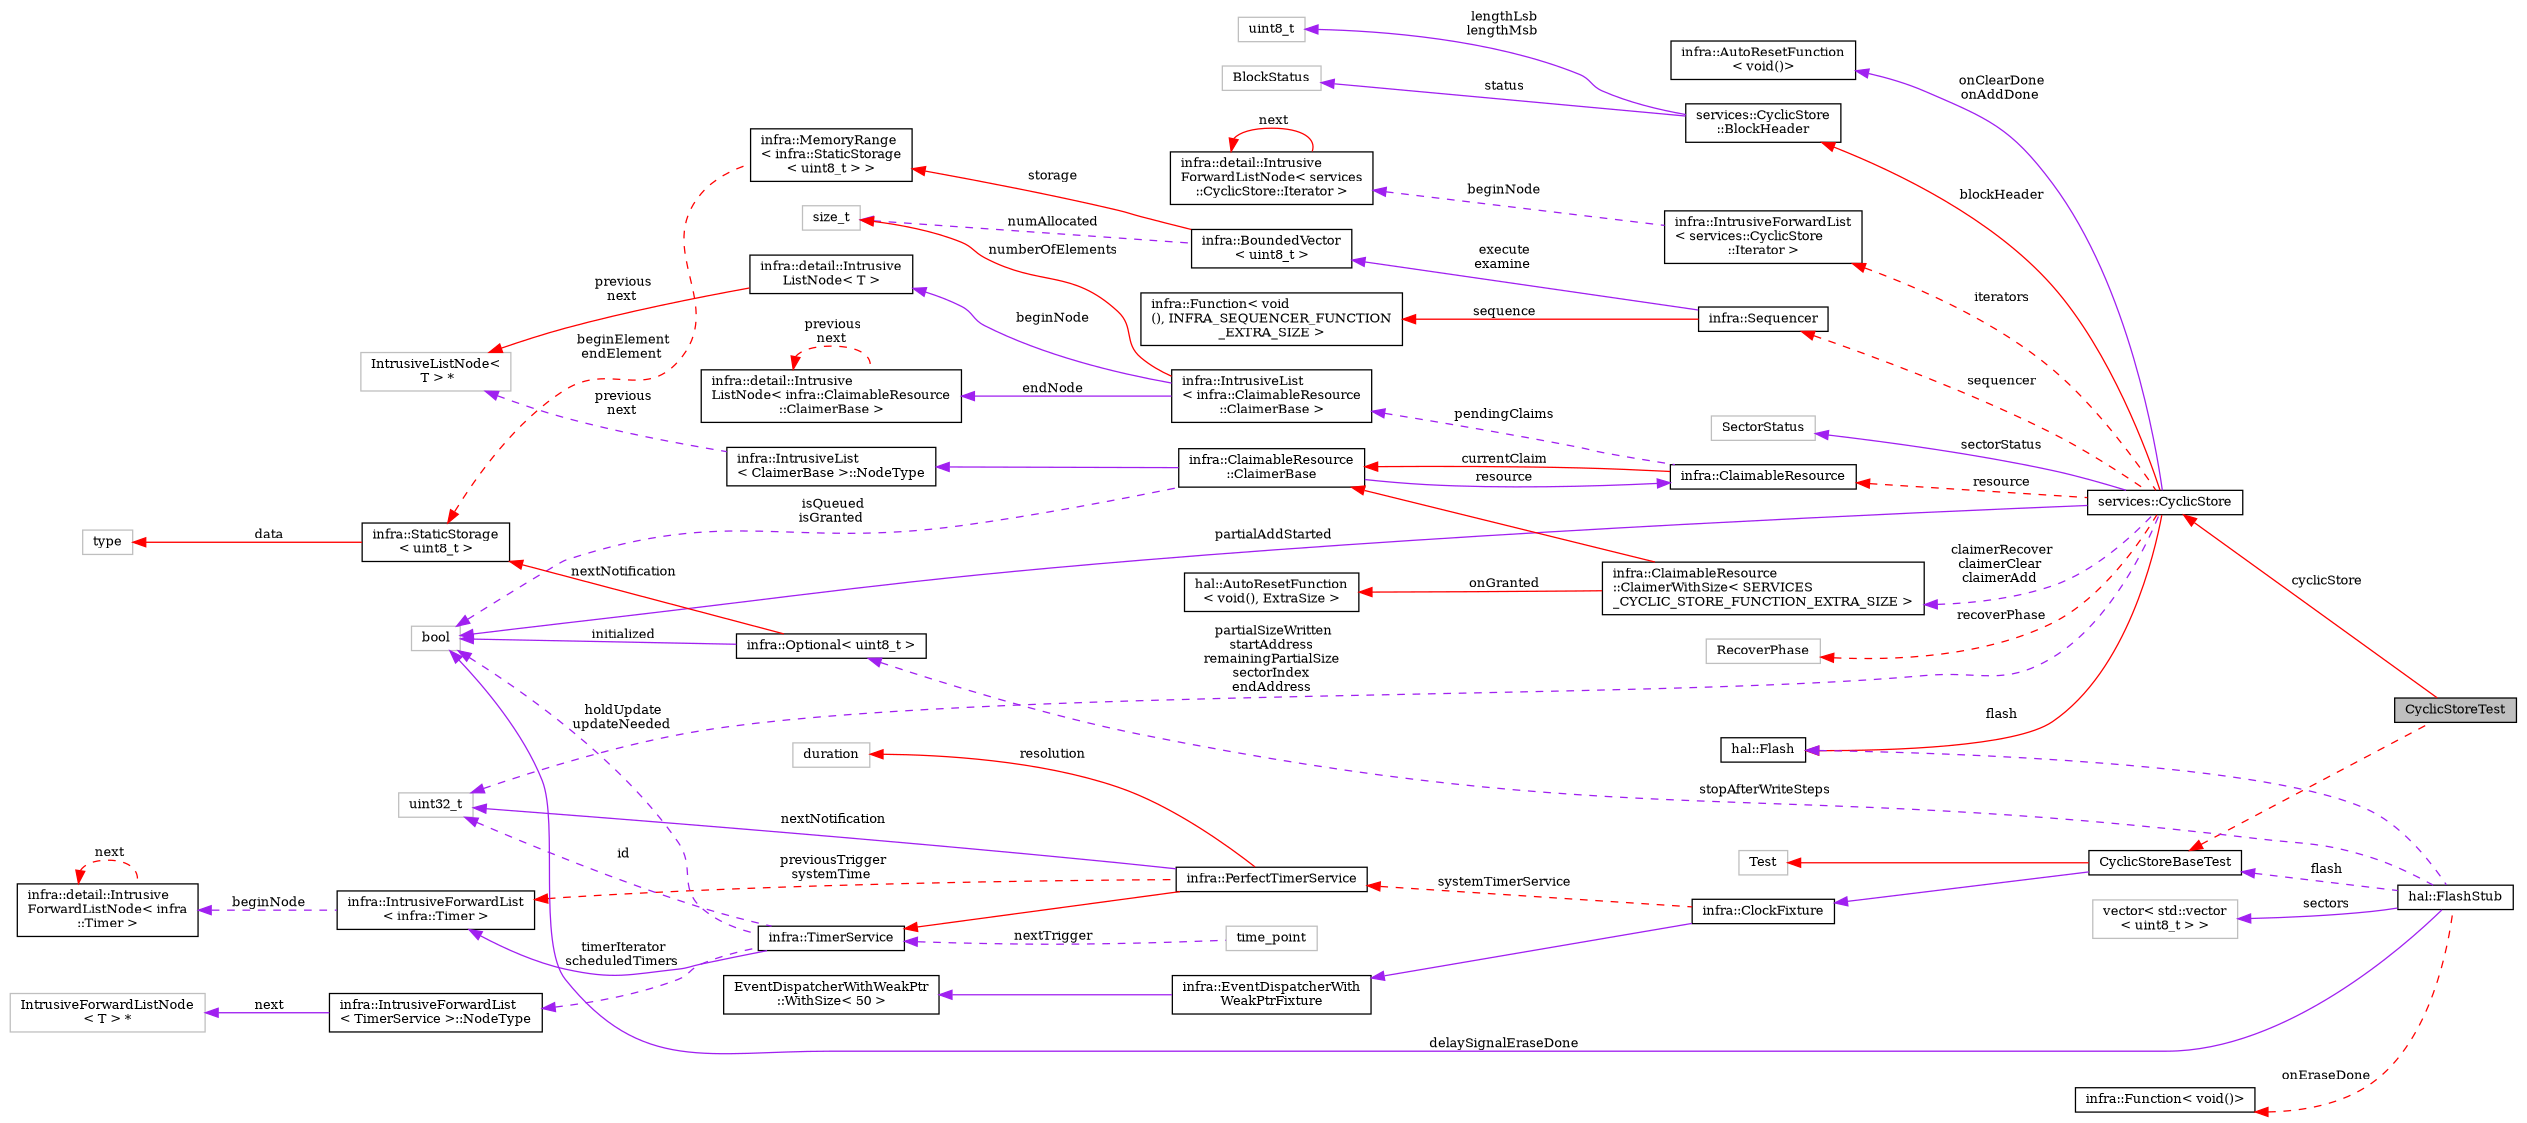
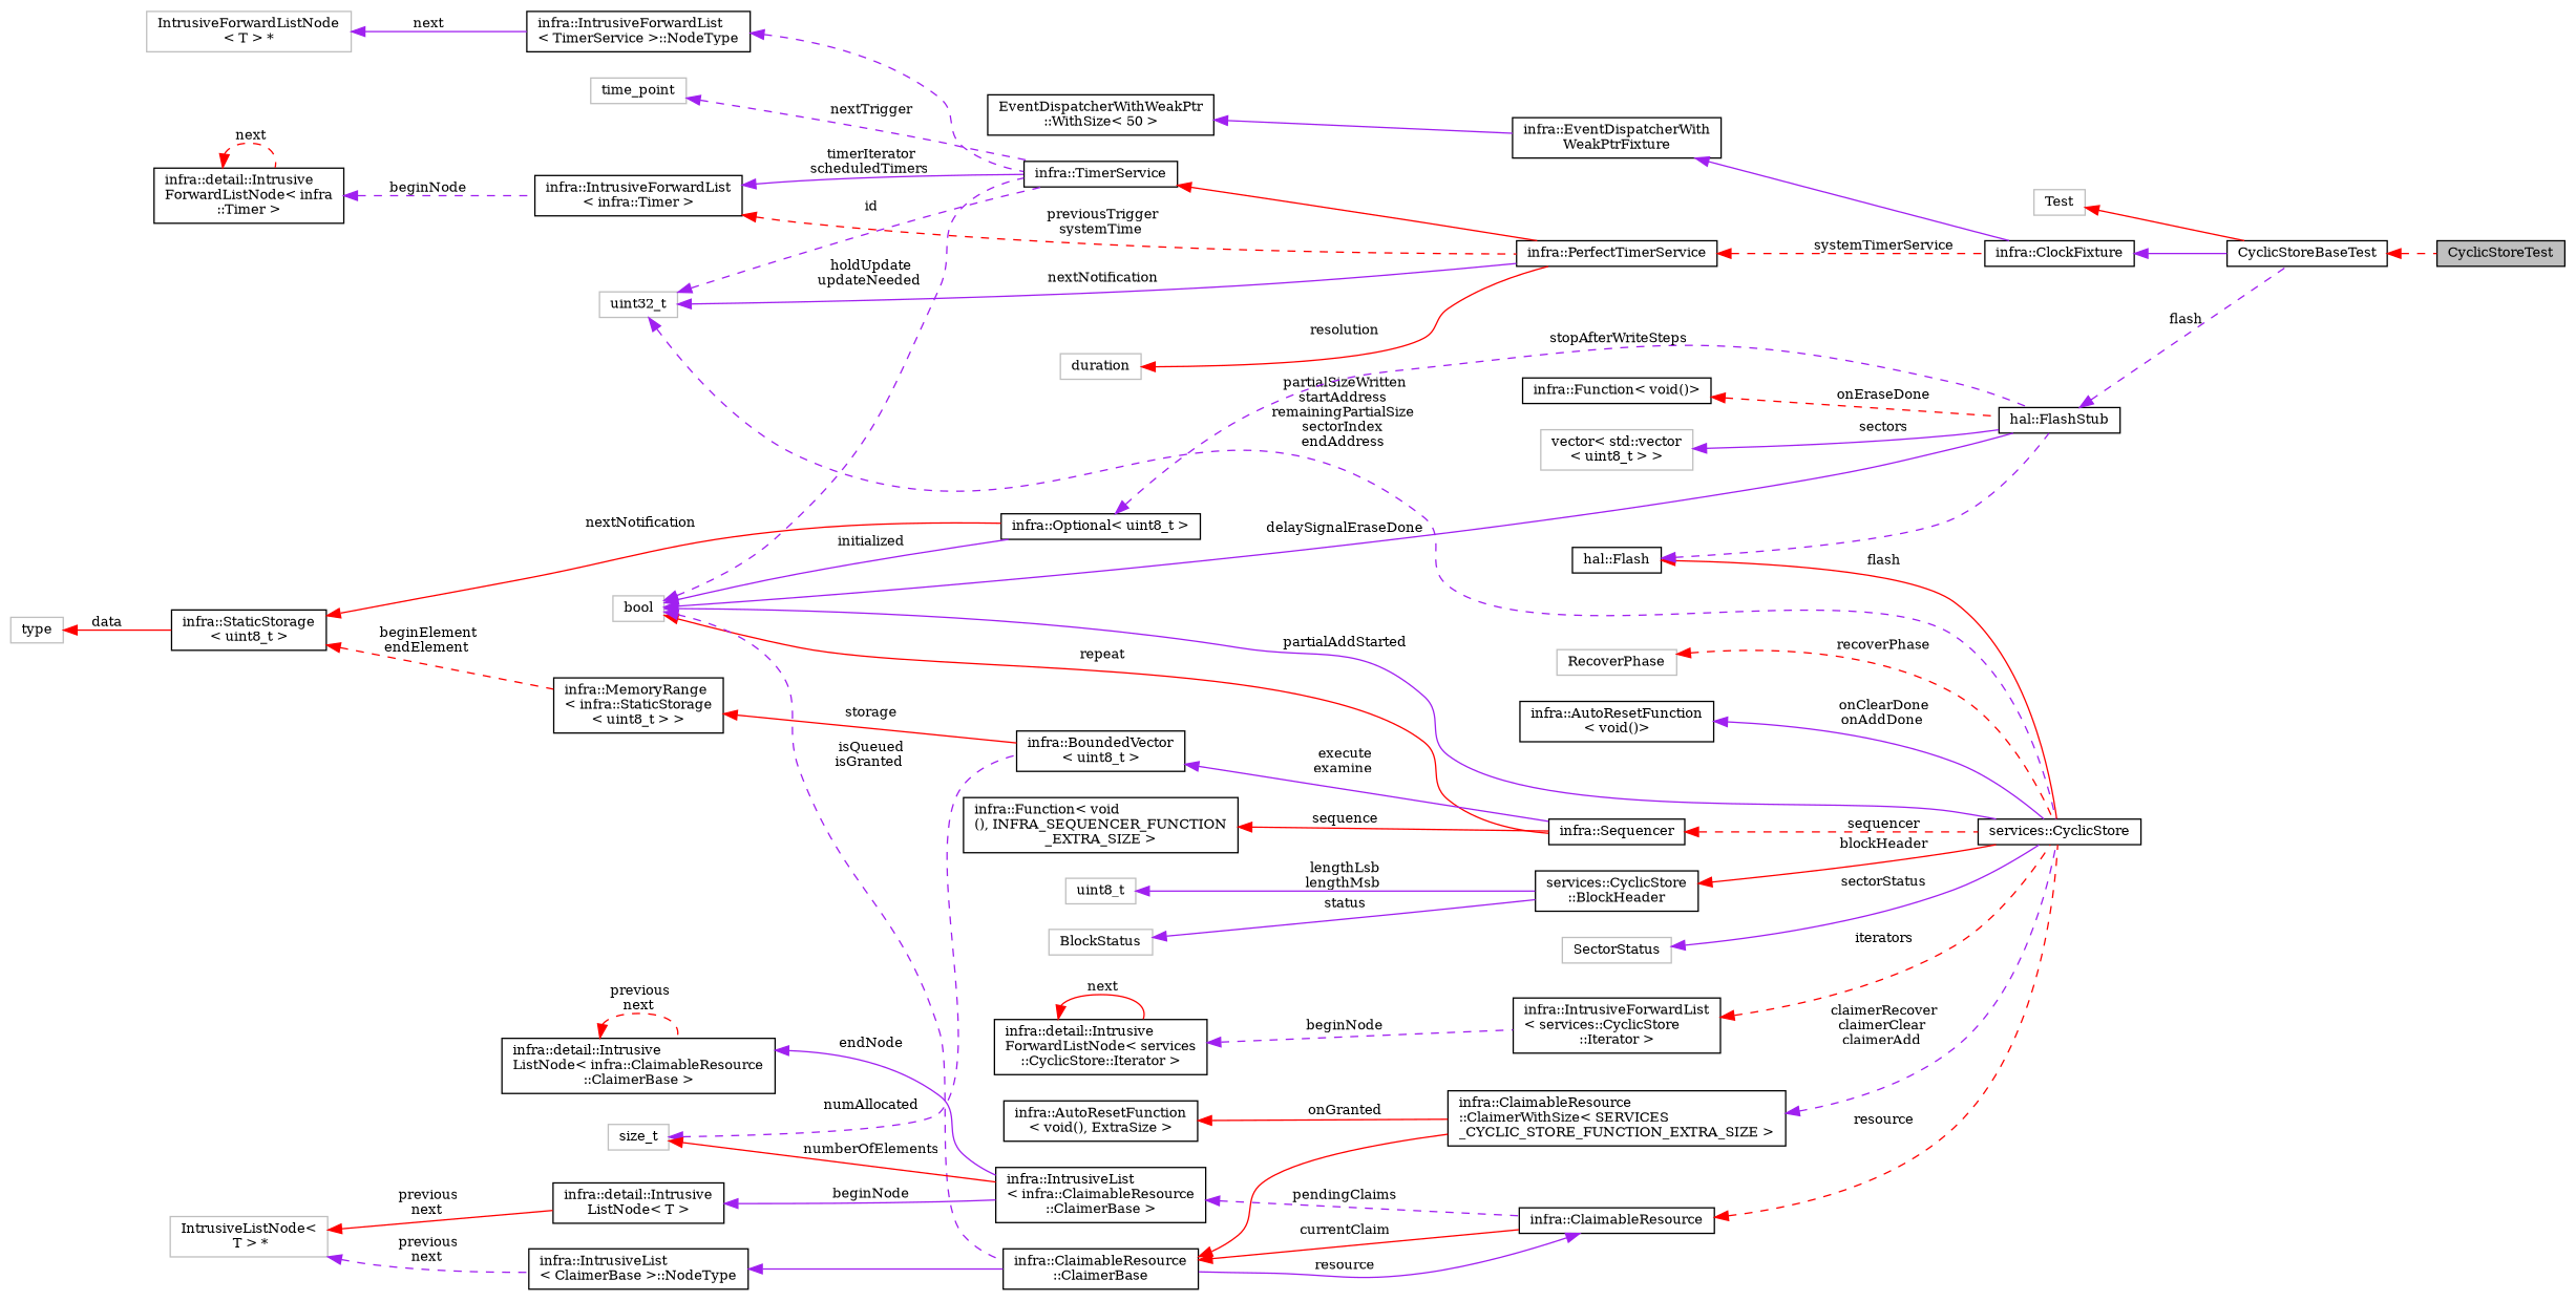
  digraph {
    fontname="DejaVu Serif"
    rankdir=LR
    node [color=black fillcolor=white fontname="DejaVu Serif" fontsize=10 shape=record style=filled]
    edge [color=purple dir=back fontname="DejaVu Serif" fontsize=10 labelfontname=Helvetica labelfontsize=10 style=solid]
    n1 [fillcolor=grey75 fontcolor=black height=0.2 label=CyclicStoreTest width=0.4]
    n2 [height=0.2 label=CyclicStoreBaseTest width=0.4]
    n3 [color=grey75 height=0.2 label=Test width=0.4]
    n4 [height=0.2 label="infra::ClockFixture" width=0.4]
    n5 [height=0.2 label="infra::EventDispatcherWith\lWeakPtrFixture" width=0.4]
    n6 [height=0.2 label="EventDispatcherWithWeakPtr\l::WithSize\< 50 \>" width=0.4]
    n7 [height=0.2 label="infra::PerfectTimerService" width=0.4]
    n8 [height=0.2 label="infra::TimerService" width=0.4]
    n9 [height=0.2 label="infra::IntrusiveForwardList\l\< TimerService \>::NodeType" width=0.4]
    n10 [color=grey75 height=0.2 label="IntrusiveForwardListNode\l\< T \> *" width=0.4]
    n11 [color=grey75 height=0.2 label=time_point width=0.4]
    n12 [height=0.2 label="infra::IntrusiveForwardList\l\< infra::Timer \>" width=0.4]
    n13 [height=0.2 label="infra::detail::Intrusive\lForwardListNode\< infra\l::Timer \>" width=0.4]
    n14 [color=grey75 height=0.2 label=uint32_t width=0.4]
    n15 [height=0.2 label="services::CyclicStore" width=0.4]
    n16 [color=grey75 height=0.2 label=bool width=0.4]
    n17 [height=0.2 label="hal::FlashStub" width=0.4]
    n18 [height=0.2 label="infra::Optional\< uint8_t \>" width=0.4]
    n19 [height=0.2 label="infra::Sequencer" width=0.4]
    n20 [height=0.2 label="infra::ClaimableResource\l::ClaimerBase" width=0.4]
    n21 [height=0.2 label="infra::ClaimableResource" width=0.4]
    n22 [height=0.2 label="infra::ClaimableResource\l::ClaimerWithSize\< SERVICES\l_CYCLIC_STORE_FUNCTION_EXTRA_SIZE \>" width=0.4]
    n23 [color=grey75 height=0.2 label=duration width=0.4]
    n24 [height=0.2 label="hal::Flash" width=0.4]
    n25 [color=grey75 height=0.2 label="vector\< std::vector\l\< uint8_t \> \>" width=0.4]
    n26 [height=0.2 label="infra::Function\< void()\>" width=0.4]
    n27 [height=0.2 label="infra::StaticStorage\l\< uint8_t \>" width=0.4]
    n28 [height=0.2 label="infra::MemoryRange\l\< infra::StaticStorage\l\< uint8_t \> \>" width=0.4]
    n29 [height=0.2 label="infra::BoundedVector\l\< uint8_t \>" width=0.4]
    n30 [color=grey75 height=0.2 label=type width=0.4]
    n31 [color=grey75 height=0.2 label=RecoverPhase width=0.4]
    n32 [height=0.2 label="infra::AutoResetFunction\l\< void()\>" width=0.4]
    n33 [color=grey75 height=0.2 label=size_t width=0.4]
    n34 [height=0.2 label="infra::IntrusiveList\l\< infra::ClaimableResource\l::ClaimerBase \>" width=0.4]
    n35 [height=0.2 label="infra::Function\< void\l(), INFRA_SEQUENCER_FUNCTION\l_EXTRA_SIZE \>" width=0.4]
    n36 [height=0.2 label="services::CyclicStore\l::BlockHeader" width=0.4]
    n37 [color=grey75 height=0.2 label=BlockStatus width=0.4]
    n38 [color=grey75 height=0.2 label=uint8_t width=0.4]
    n39 [color=grey75 height=0.2 label=SectorStatus width=0.4]
    n40 [height=0.2 label="infra::IntrusiveList\l\< ClaimerBase \>::NodeType" width=0.4]
    n41 [color=grey75 height=0.2 label="IntrusiveListNode\<\l T \> *" width=0.4]
    n42 [height=0.2 label="infra::detail::Intrusive\lListNode\< T \>" width=0.4]
    n43 [height=0.2 label="infra::detail::Intrusive\lListNode\< infra::ClaimableResource\l::ClaimerBase \>" width=0.4]
-   n44 [height=0.2 label="hal::AutoResetFunction\l\< void(), ExtraSize \>" width=0.4]
+   n44 [height=0.2 label="infra::AutoResetFunction\l\< void(), ExtraSize \>" width=0.4]
    n45 [height=0.2 label="infra::IntrusiveForwardList\l\< services::CyclicStore\l::Iterator \>" width=0.4]
    n46 [height=0.2 label="infra::detail::Intrusive\lForwardListNode\< services\l::CyclicStore::Iterator \>" width=0.4]
    n2 -> n1 [color=red style=dashed]
    n3 -> n2 [color=red]
    n4 -> n2
    n5 -> n4
    n6 -> n5
    n7 -> n4 [color=red label=" systemTimerService" style=dashed]
    n8 -> n7 [color=red]
    n9 -> n8 [style=dashed]
    n10 -> n9 [label=" next"]
-   n8 -> n11 [label=" nextTrigger" style=dashed]
+   n11 -> n8 [label=" nextTrigger" style=dashed]
    n12 -> n7 [color=red label=" previousTrigger\nsystemTime" style=dashed]
    n12 -> n8 [label=" timerIterator\nscheduledTimers"]
    n13 -> n12 [label=" beginNode" style=dashed]
    n13 -> n13 [color=red label=" next" style=dashed]
    n14 -> n7 [label=" nextNotification"]
    n14 -> n8 [label=" id" style=dashed]
    n14 -> n15 [label=" partialSizeWritten\nstartAddress\nremainingPartialSize\nsectorIndex\nendAddress" style=dashed]
-   n15 -> n1 [color=red label=" cyclicStore"]
    n16 -> n8 [label=" holdUpdate\nupdateNeeded" style=dashed]
    n16 -> n15 [label=" partialAddStarted"]
    n16 -> n17 [label=" delaySignalEraseDone"]
    n16 -> n18 [label=" initialized"]
+   n16 -> n19 [color=red label=" repeat"]
    n16 -> n20 [label=" isQueued\nisGranted" style=dashed]
-   n2 -> n17 [label=" flash" style=dashed]
+   n17 -> n2 [label=" flash" style=dashed]
    n18 -> n17 [label=" stopAfterWriteSteps" style=dashed]
    n19 -> n15 [color=red label=" sequencer" style=dashed]
    n20 -> n21 [color=red label=" currentClaim"]
    n20 -> n22 [color=red]
    n21 -> n15 [color=red label=" resource" style=dashed]
    n21 -> n20 [label=" resource"]
    n22 -> n15 [label=" claimerRecover\nclaimerClear\nclaimerAdd" style=dashed]
    n23 -> n7 [color=red label=" resolution"]
    n24 -> n15 [color=red label=" flash"]
    n24 -> n17 [style=dashed]
    n25 -> n17 [label=" sectors"]
    n26 -> n17 [color=red label=" onEraseDone" style=dashed]
    n27 -> n18 [color=red label=" nextNotification"]
    n27 -> n28 [color=red label=" beginElement\nendElement" style=dashed]
    n28 -> n29 [color=red label=" storage"]
    n29 -> n19 [label=" execute\nexamine"]
    n30 -> n27 [color=red label=" data"]
    n31 -> n15 [color=red label=" recoverPhase" style=dashed]
    n32 -> n15 [label=" onClearDone\nonAddDone"]
    n33 -> n29 [label=" numAllocated" style=dashed]
    n33 -> n34 [color=red label=" numberOfElements"]
    n34 -> n21 [label=" pendingClaims" style=dashed]
    n35 -> n19 [color=red label=" sequence"]
    n36 -> n15 [color=red label=" blockHeader"]
    n37 -> n36 [label=" status"]
    n38 -> n36 [label=" lengthLsb\nlengthMsb"]
    n39 -> n15 [label=" sectorStatus"]
    n40 -> n20
    n41 -> n40 [label=" previous\nnext" style=dashed]
    n41 -> n42 [color=red label=" previous\nnext"]
    n42 -> n34 [label=" beginNode"]
    n43 -> n34 [label=" endNode"]
    n43 -> n43 [color=red label=" previous\nnext" style=dashed]
    n44 -> n22 [color=red label=" onGranted"]
    n45 -> n15 [color=red label=" iterators" style=dashed]
    n46 -> n45 [label=" beginNode" style=dashed]
    n46 -> n46 [color=red label=" next"]
  }
